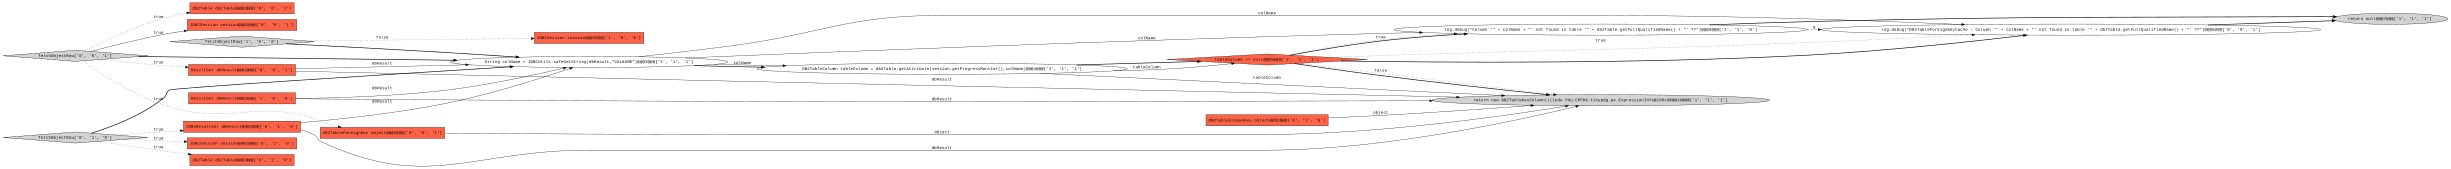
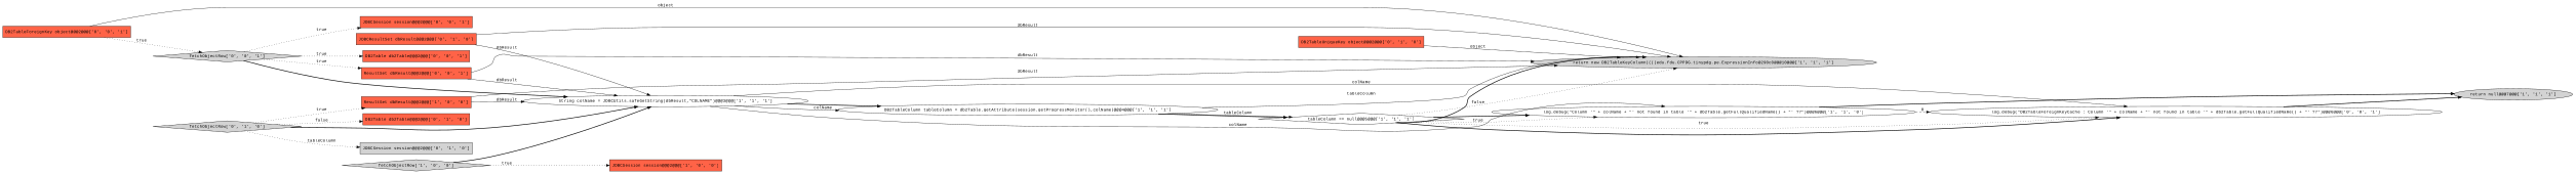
  digraph {
    fontname="Liberation Mono"
    rankdir=LR
    node [fillcolor=tomato fontname="Liberation Mono" shape=box style=filled]
    edge [fontname="Liberation Mono" style=solid]
    n1 [fillcolor=lightgray label="fetchObjectRow['0', '0', '1']" shape=diamond]
    n2 [fillcolor=white label="String colName = JDBCUtils.safeGetString(dbResult,\"COLNAME\")@@@3@@@['1', '1', '1']" shape=ellipse]
    n3 [label="ResultSet dbResult@@@2@@@['0', '0', '1']"]
    n4 [label="DB2Table db2Table@@@2@@@['0', '0', '1']"]
    n5 [label="DB2TableForeignKey object@@@2@@@['0', '0', '1']"]
    n6 [label="JDBCSession session@@@2@@@['0', '0', '1']"]
    n7 [fillcolor=white label="log.debug(\"Column '\" + colName + \"' not found in table '\" + db2Table.getFullQualifiedName() + \"' ??\")@@@6@@@['1', '1', '0']" shape=ellipse]
    n8 [fillcolor=white label="log.debug(\"DB2TableForeignKeyCache : Column '\" + colName + \"' not found in table '\" + db2Table.getFullQualifiedName() + \"' ??\")@@@6@@@['0', '0', '1']" shape=ellipse]
    n9 [fillcolor=white label="DB2TableColumn tableColumn = db2Table.getAttribute(session.getProgressMonitor(),colName)@@@4@@@['1', '1', '1']" shape=ellipse]
    n10 [fillcolor=lightgray label="return new DB2TableKeyColumn((((edu.fdu.CPPDG.tinypdg.pe.ExpressionInfo@290c0@@@10@@@['1', '1', '1']" shape=ellipse]
    n11 [label="JDBCResultSet dbResult@@@2@@@['0', '1', '0']"]
    n12 [label="ResultSet dbResult@@@2@@@['1', '0', '0']"]
    n13 [fillcolor=lightgray label="return null@@@7@@@['1', '1', '1']" shape=ellipse]
-   n14 [label="tableColumn == null@@@5@@@['1', '1', '1']" shape=diamond]
+   n14 [fillcolor=white label="tableColumn == null@@@5@@@['1', '1', '1']" shape=diamond]
    n15 [label="JDBCSession session@@@2@@@['1', '0', '0']"]
    n16 [fillcolor=lightgray label="fetchObjectRow['1', '0', '0']" shape=diamond]
    n17 [fillcolor=lightgray label="fetchObjectRow['0', '1', '0']" shape=diamond]
-   n18 [label="JDBCSession session@@@2@@@['0', '1', '0']"]
+   n18 [fillcolor=lightgray label="JDBCSession session@@@2@@@['0', '1', '0']"]
    n19 [label="DB2Table db2Table@@@2@@@['0', '1', '0']"]
    n20 [label="DB2TableUniqueKey object@@@2@@@['0', '1', '0']"]
    n1 -> n2 [style=bold]
    n1 -> n3 [label=true style=dotted]
    n1 -> n4 [label=true style=dotted]
-   n1 -> n5 [label=true style=dotted]
-   n1 -> n6 [label=true]
+   n5 -> n1 [label=true style=dotted]
+   n1 -> n6 [label=true style=dotted]
    n2 -> n7 [label=colName]
    n2 -> n8 [label=colName]
    n2 -> n9 [label=colName]
    n2 -> n9 [style=bold]
    n3 -> n2 [label=dbResult]
    n3 -> n10 [label=dbResult]
    n5 -> n10 [label=object]
    n7 -> n8 [label=0 style=dashed]
    n7 -> n13 [style=bold]
    n8 -> n13 [style=bold]
    n9 -> n10 [label=tableColumn]
    n9 -> n14 [style=bold]
    n9 -> n14 [label=tableColumn]
    n11 -> n2 [label=dbResult]
    n11 -> n10 [label=dbResult]
    n12 -> n2 [label=dbResult]
    n12 -> n10 [label=dbResult]
    n14 -> n7 [style=bold]
    n14 -> n7 [label=true style=dotted]
    n14 -> n8 [label=true style=dotted]
    n14 -> n8 [style=bold]
    n14 -> n10 [style=bold]
    n14 -> n10 [label=false style=dotted]
    n16 -> n2 [style=bold]
-   n16 -> n15 [label=false style=dotted]
+   n16 -> n15 [label=true style=dotted]
    n17 -> n2 [style=bold]
-   n17 -> n11 [label=true style=dotted]
-   n17 -> n18 [label=true style=dotted]
-   n17 -> n19 [label=true style=dotted]
+   n17 -> n12 [label=true style=dotted]
+   n17 -> n18 [label=tableColumn style=dotted]
+   n17 -> n19 [label=false style=dotted]
    n20 -> n10 [label=object]
  }
